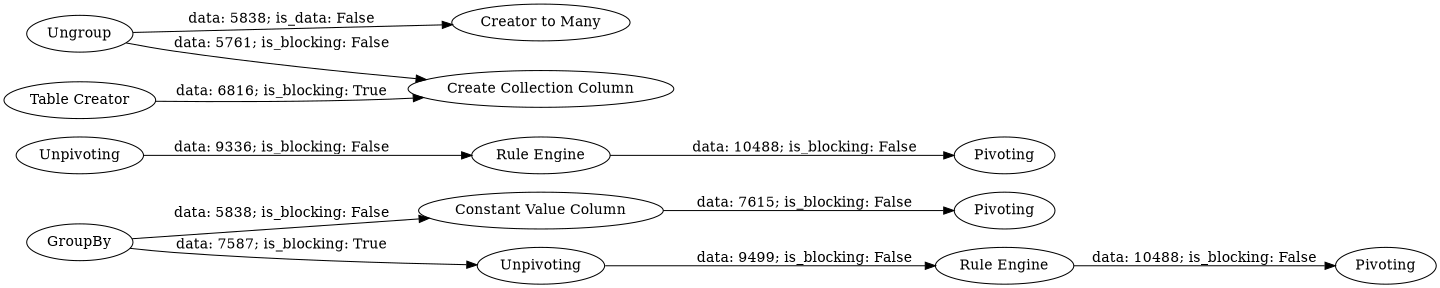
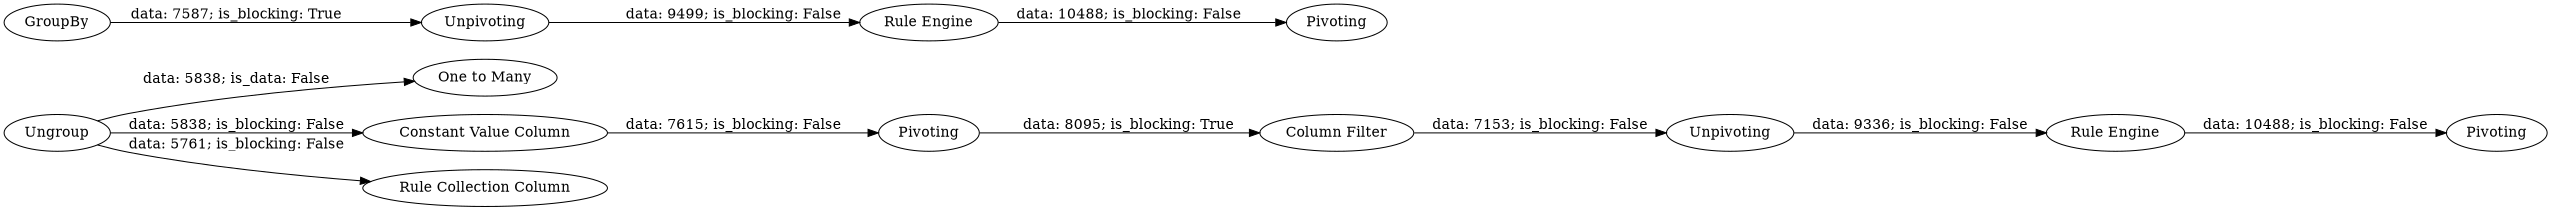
  digraph {
    rankdir=LR
    n1 [label=Pivoting]
+   n2 [label="Column Filter"]
    n3 [label=Unpivoting]
    n4 [label="Rule Engine"]
    n5 [label=Ungroup]
-   n6 [label="Creator to Many"]
+   n6 [label="One to Many"]
    n7 [label="Constant Value Column"]
-   n8 [label="Create Collection Column"]
+   n8 [label="Rule Collection Column"]
    n9 [label=GroupBy]
    n10 [label=Unpivoting]
    n11 [label="Rule Engine"]
-   n12 [label="Table Creator"]
    n13 [label=Pivoting]
    n14 [label=Pivoting]
+   n1 -> n2 [label="data: 8095; is_blocking: True"]
+   n2 -> n3 [label="data: 7153; is_blocking: False"]
    n3 -> n4 [label="data: 9336; is_blocking: False"]
    n4 -> n13 [label="data: 10488; is_blocking: False"]
    n5 -> n6 [label="data: 5838; is_data: False"]
-   n9 -> n7 [label="data: 5838; is_blocking: False"]
+   n5 -> n7 [label="data: 5838; is_blocking: False"]
    n5 -> n8 [label="data: 5761; is_blocking: False"]
    n7 -> n1 [label="data: 7615; is_blocking: False"]
    n9 -> n10 [label="data: 7587; is_blocking: True"]
    n10 -> n11 [label="data: 9499; is_blocking: False"]
    n11 -> n14 [label="data: 10488; is_blocking: False"]
-   n12 -> n8 [label="data: 6816; is_blocking: True"]
  }
